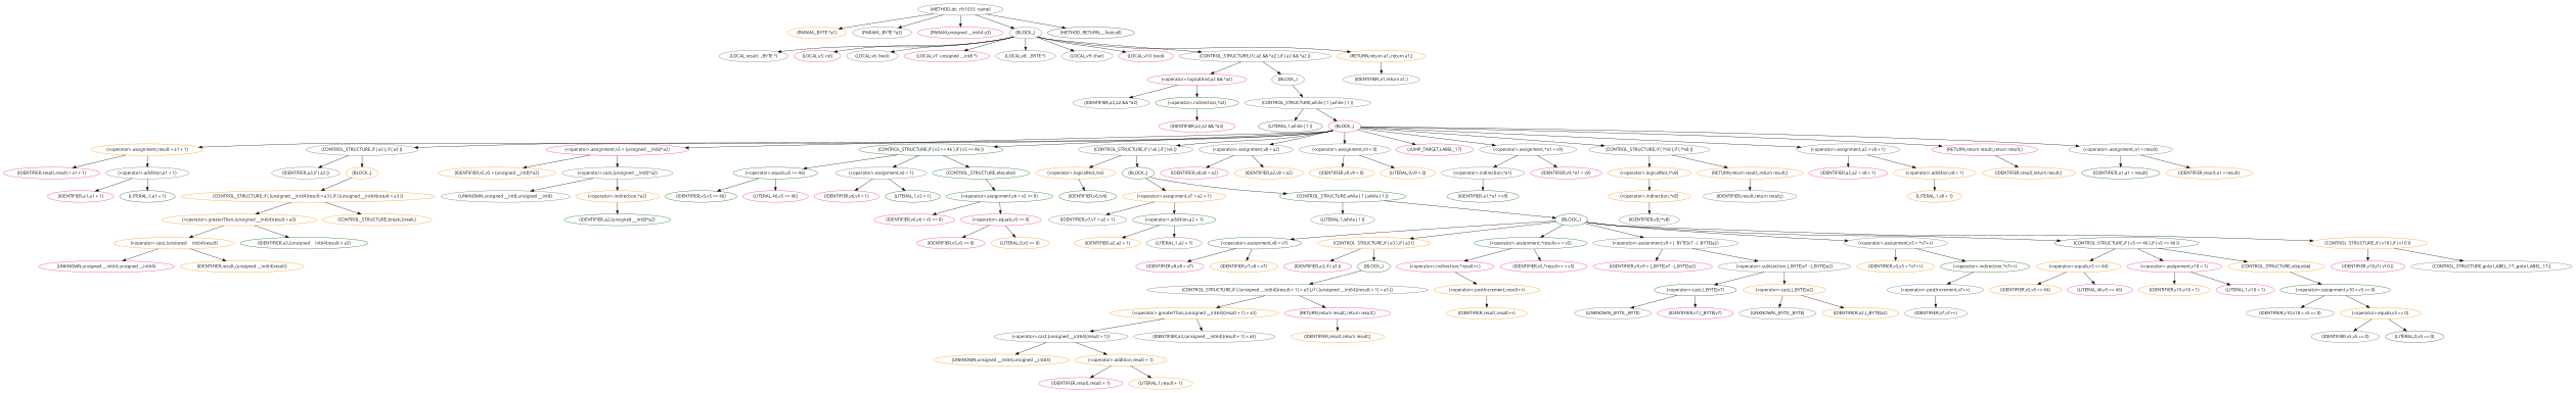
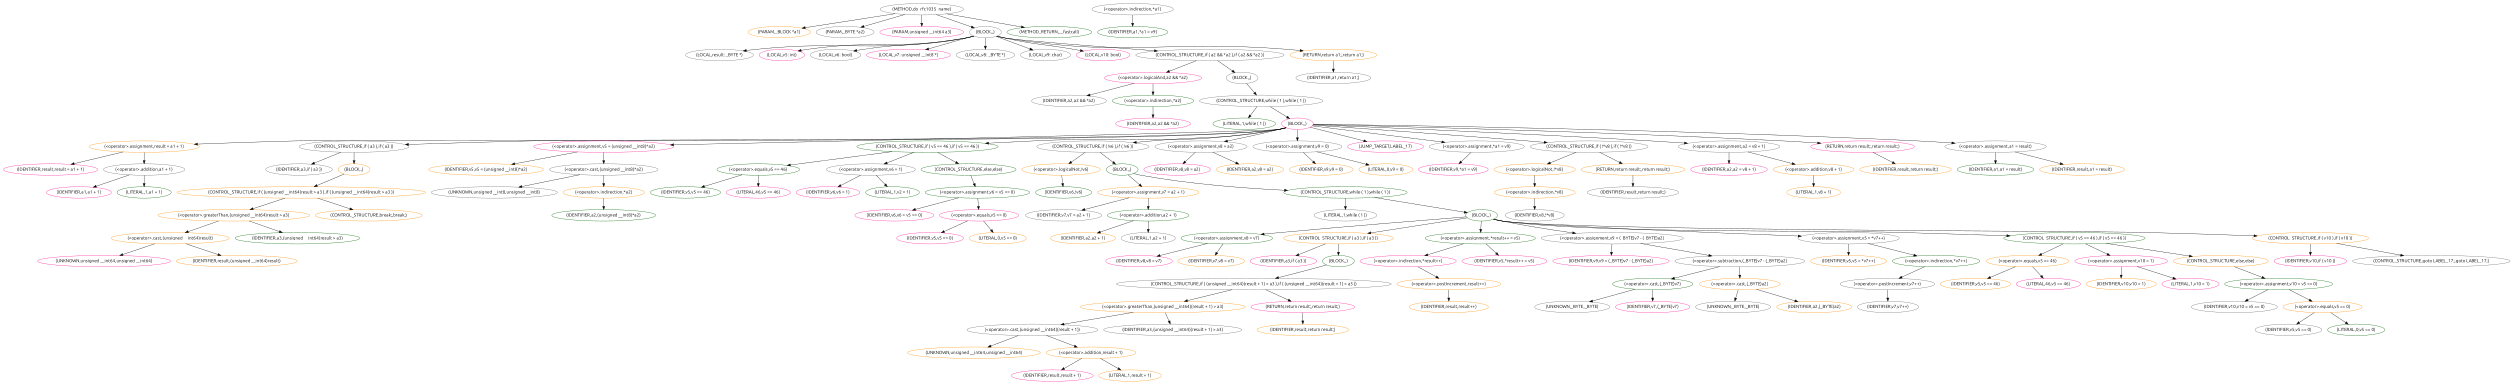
  digraph {
    fontname=Ubuntu
    node [color=gray40 fontname=Ubuntu]
    edge [fontname=Ubuntu]
    n1 [label="(METHOD,do_rfc1035_name)"]
-   n2 [color=darkorange label="(PARAM,_BYTE *a1)"]
+   n2 [color=darkorange label="(PARAM,_BLOCK *a1)"]
    n3 [label="(PARAM,_BYTE *a2)"]
    n4 [color=deeppink label="(PARAM,unsigned __int64 a3)"]
    n5 [label="(BLOCK,,)"]
    n6 [color=darkgreen label="(METHOD_RETURN,__fastcall)"]
    n7 [label="(LOCAL,result: _BYTE *)"]
    n8 [color=deeppink label="(LOCAL,v5: int)"]
    n9 [label="(LOCAL,v6: bool)"]
    n10 [color=deeppink label="(LOCAL,v7: unsigned __int8 *)"]
    n11 [label="(LOCAL,v8: _BYTE *)"]
    n12 [label="(LOCAL,v9: char)"]
    n13 [color=deeppink label="(LOCAL,v10: bool)"]
    n14 [label="(CONTROL_STRUCTURE,if ( a2 && *a2 ),if ( a2 && *a2 ))"]
    n15 [color=darkorange label="(RETURN,return a1;,return a1;)"]
    n16 [color=deeppink label="(<operator>.logicalAnd,a2 && *a2)"]
    n17 [label="(BLOCK,,)"]
    n18 [label="(IDENTIFIER,a1,return a1;)"]
    n19 [label="(IDENTIFIER,a2,a2 && *a2)"]
    n20 [color=darkgreen label="(<operator>.indirection,*a2)"]
    n21 [label="(CONTROL_STRUCTURE,while ( 1 ),while ( 1 ))"]
    n22 [color=deeppink label="(IDENTIFIER,a2,a2 && *a2)"]
    n23 [color=darkgreen label="(LITERAL,1,while ( 1 ))"]
    n24 [color=deeppink label="(BLOCK,,)"]
    n25 [color=darkorange label="(<operator>.assignment,result = a1 + 1)"]
    n26 [label="(CONTROL_STRUCTURE,if ( a3 ),if ( a3 ))"]
    n27 [color=deeppink label="(<operator>.assignment,v5 = (unsigned __int8)*a2)"]
    n28 [color=darkgreen label="(CONTROL_STRUCTURE,if ( v5 == 46 ),if ( v5 == 46 ))"]
    n29 [label="(CONTROL_STRUCTURE,if ( !v6 ),if ( !v6 ))"]
    n30 [label="(<operator>.assignment,v8 = a2)"]
    n31 [label="(<operator>.assignment,v9 = 0)"]
    n32 [color=deeppink label="(JUMP_TARGET,LABEL_17)"]
    n33 [label="(<operator>.assignment,*a1 = v9)"]
    n34 [label="(CONTROL_STRUCTURE,if ( !*v8 ),if ( !*v8 ))"]
    n35 [label="(<operator>.assignment,a2 = v8 + 1)"]
    n36 [color=deeppink label="(RETURN,return result;,return result;)"]
    n37 [label="(<operator>.assignment,a1 = result)"]
    n38 [color=deeppink label="(IDENTIFIER,result,result = a1 + 1)"]
    n39 [label="(<operator>.addition,a1 + 1)"]
    n40 [label="(IDENTIFIER,a3,if ( a3 ))"]
    n41 [color=darkorange label="(BLOCK,,)"]
    n42 [color=darkorange label="(IDENTIFIER,v5,v5 = (unsigned __int8)*a2)"]
    n43 [label="(<operator>.cast,(unsigned __int8)*a2)"]
    n44 [color=darkgreen label="(<operator>.equals,v5 == 46)"]
    n45 [label="(<operator>.assignment,v6 = 1)"]
    n46 [color=darkgreen label="(CONTROL_STRUCTURE,else,else)"]
    n47 [color=darkorange label="(<operator>.logicalNot,!v6)"]
    n48 [color=darkgreen label="(BLOCK,,)"]
    n49 [color=deeppink label="(IDENTIFIER,v8,v8 = a2)"]
    n50 [color=darkorange label="(IDENTIFIER,a2,v8 = a2)"]
    n51 [color=darkorange label="(IDENTIFIER,v9,v9 = 0)"]
    n52 [color=darkorange label="(LITERAL,0,v9 = 0)"]
    n53 [label="(<operator>.indirection,*a1)"]
    n54 [color=deeppink label="(IDENTIFIER,v9,*a1 = v9)"]
    n55 [color=darkorange label="(<operator>.logicalNot,!*v8)"]
    n56 [color=darkorange label="(RETURN,return result;,return result;)"]
    n57 [color=deeppink label="(IDENTIFIER,a2,a2 = v8 + 1)"]
    n58 [color=darkorange label="(<operator>.addition,v8 + 1)"]
    n59 [color=darkorange label="(IDENTIFIER,result,return result;)"]
    n60 [color=darkgreen label="(IDENTIFIER,a1,a1 = result)"]
    n61 [color=darkorange label="(IDENTIFIER,result,a1 = result)"]
    n62 [color=deeppink label="(IDENTIFIER,a1,a1 + 1)"]
    n63 [color=darkgreen label="(LITERAL,1,a1 + 1)"]
    n64 [color=darkorange label="(CONTROL_STRUCTURE,if ( (unsigned __int64)result > a3 ),if ( (unsigned __int64)result > a3 ))"]
    n65 [color=darkorange label="(<operator>.greaterThan,(unsigned __int64)result > a3)"]
    n66 [color=darkorange label="(CONTROL_STRUCTURE,break;,break;)"]
    n67 [color=darkorange label="(<operator>.cast,(unsigned __int64)result)"]
    n68 [color=darkgreen label="(IDENTIFIER,a3,(unsigned __int64)result > a3)"]
    n69 [color=deeppink label="(UNKNOWN,unsigned __int64,unsigned __int64)"]
    n70 [color=darkorange label="(IDENTIFIER,result,(unsigned __int64)result)"]
    n71 [label="(UNKNOWN,unsigned __int8,unsigned __int8)"]
    n72 [color=darkorange label="(<operator>.indirection,*a2)"]
    n73 [color=darkgreen label="(IDENTIFIER,a2,(unsigned __int8)*a2)"]
    n74 [color=darkgreen label="(IDENTIFIER,v5,v5 == 46)"]
    n75 [color=deeppink label="(LITERAL,46,v5 == 46)"]
    n76 [color=deeppink label="(IDENTIFIER,v6,v6 = 1)"]
    n77 [color=darkgreen label="(LITERAL,1,v2 = 1)"]
    n78 [color=darkgreen label="(<operator>.assignment,v6 = v5 == 0)"]
    n79 [color=deeppink label="(IDENTIFIER,v6,v6 = v5 == 0)"]
    n80 [color=deeppink label="(<operator>.equals,v5 == 0)"]
    n81 [color=deeppink label="(IDENTIFIER,v5,v5 == 0)"]
    n82 [color=darkorange label="(LITERAL,0,v5 == 0)"]
    n83 [color=darkgreen label="(IDENTIFIER,v6,!v6)"]
    n84 [color=darkorange label="(<operator>.assignment,v7 = a2 + 1)"]
    n85 [color=darkgreen label="(CONTROL_STRUCTURE,while ( 1 ),while ( 1 ))"]
    n86 [label="(IDENTIFIER,v7,v7 = a2 + 1)"]
    n87 [color=darkgreen label="(<operator>.addition,a2 + 1)"]
    n88 [label="(LITERAL,1,while ( 1 ))"]
    n89 [color=darkgreen label="(BLOCK,,)"]
    n90 [color=darkorange label="(IDENTIFIER,a2,a2 + 1)"]
    n91 [label="(LITERAL,1,a2 + 1)"]
    n92 [color=darkgreen label="(<operator>.assignment,v8 = v7)"]
    n93 [color=darkorange label="(CONTROL_STRUCTURE,if ( a3 ),if ( a3 ))"]
    n94 [color=darkgreen label="(<operator>.assignment,*result++ = v5)"]
    n95 [label="(<operator>.assignment,v9 = (_BYTE)v7 - (_BYTE)a2)"]
    n96 [label="(<operator>.assignment,v5 = *v7++)"]
    n97 [color=darkgreen label="(CONTROL_STRUCTURE,if ( v5 == 46 ),if ( v5 == 46 ))"]
    n98 [color=darkorange label="(CONTROL_STRUCTURE,if ( v10 ),if ( v10 ))"]
    n99 [color=deeppink label="(IDENTIFIER,v8,v8 = v7)"]
    n100 [color=darkorange label="(IDENTIFIER,v7,v8 = v7)"]
    n101 [color=deeppink label="(IDENTIFIER,a3,if ( a3 ))"]
    n102 [color=darkgreen label="(BLOCK,,)"]
    n103 [color=deeppink label="(<operator>.indirection,*result++)"]
    n104 [color=deeppink label="(IDENTIFIER,v5,*result++ = v5)"]
    n105 [color=deeppink label="(IDENTIFIER,v9,v9 = (_BYTE)v7 - (_BYTE)a2)"]
    n106 [label="(<operator>.subtraction,(_BYTE)v7 - (_BYTE)a2)"]
    n107 [color=darkorange label="(IDENTIFIER,v5,v5 = *v7++)"]
    n108 [color=darkgreen label="(<operator>.indirection,*v7++)"]
    n109 [color=darkorange label="(<operator>.equals,v5 == 46)"]
    n110 [color=deeppink label="(<operator>.assignment,v10 = 1)"]
    n111 [color=darkorange label="(CONTROL_STRUCTURE,else,else)"]
    n112 [color=deeppink label="(IDENTIFIER,v10,if ( v10 ))"]
    n113 [label="(CONTROL_STRUCTURE,goto LABEL_17;,goto LABEL_17;)"]
    n114 [label="(CONTROL_STRUCTURE,if ( (unsigned __int64)(result + 1) > a3 ),if ( (unsigned __int64)(result + 1) > a3 ))"]
    n115 [color=darkorange label="(<operator>.greaterThan,(unsigned __int64)(result + 1) > a3)"]
    n116 [color=deeppink label="(RETURN,return result;,return result;)"]
    n117 [label="(<operator>.cast,(unsigned __int64)(result + 1))"]
    n118 [label="(IDENTIFIER,a3,(unsigned __int64)(result + 1) > a3)"]
    n119 [color=darkorange label="(IDENTIFIER,result,return result;)"]
    n120 [color=darkorange label="(UNKNOWN,unsigned __int64,unsigned __int64)"]
    n121 [color=darkorange label="(<operator>.addition,result + 1)"]
    n122 [color=deeppink label="(IDENTIFIER,result,result + 1)"]
    n123 [color=darkorange label="(LITERAL,1,result + 1)"]
    n124 [color=darkorange label="(<operator>.postIncrement,result++)"]
    n125 [color=darkorange label="(IDENTIFIER,result,result++)"]
    n126 [color=darkgreen label="(<operator>.cast,(_BYTE)v7)"]
    n127 [color=darkorange label="(<operator>.cast,(_BYTE)a2)"]
    n128 [label="(UNKNOWN,_BYTE,_BYTE)"]
    n129 [color=deeppink label="(IDENTIFIER,v7,(_BYTE)v7)"]
    n130 [label="(UNKNOWN,_BYTE,_BYTE)"]
    n131 [color=darkorange label="(IDENTIFIER,a2,(_BYTE)a2)"]
    n132 [label="(<operator>.postIncrement,v7++)"]
    n133 [label="(IDENTIFIER,v7,v7++)"]
    n134 [color=darkorange label="(IDENTIFIER,v5,v5 == 46)"]
    n135 [color=deeppink label="(LITERAL,46,v5 == 46)"]
    n136 [color=darkorange label="(IDENTIFIER,v10,v10 = 1)"]
    n137 [color=deeppink label="(LITERAL,1,v10 = 1)"]
    n138 [color=darkgreen label="(<operator>.assignment,v10 = v5 == 0)"]
    n139 [label="(IDENTIFIER,v10,v10 = v5 == 0)"]
    n140 [color=darkorange label="(<operator>.equals,v5 == 0)"]
    n141 [label="(IDENTIFIER,v5,v5 == 0)"]
    n142 [color=darkgreen label="(LITERAL,0,v5 == 0)"]
    n143 [color=darkgreen label="(IDENTIFIER,a1,*a1 = v9)"]
    n144 [color=darkorange label="(<operator>.indirection,*v8)"]
    n145 [label="(IDENTIFIER,result,return result;)"]
    n146 [label="(IDENTIFIER,v8,!*v8)"]
    n147 [color=darkorange label="(LITERAL,1,v8 + 1)"]
    n1 -> n2
    n1 -> n3
    n1 -> n4
    n1 -> n5
    n1 -> n6
    n5 -> n7
    n5 -> n8
    n5 -> n9
    n5 -> n10
    n5 -> n11
    n5 -> n12
    n5 -> n13
    n5 -> n14
    n5 -> n15
    n14 -> n16
    n14 -> n17
    n15 -> n18
    n16 -> n19
    n16 -> n20
    n17 -> n21
    n20 -> n22
    n21 -> n23
    n21 -> n24
    n24 -> n25
    n24 -> n26
    n24 -> n27
    n24 -> n28
    n24 -> n29
    n24 -> n30
    n24 -> n31
    n24 -> n32
    n24 -> n33
    n24 -> n34
    n24 -> n35
    n24 -> n36
    n24 -> n37
    n25 -> n38
    n25 -> n39
    n26 -> n40
    n26 -> n41
    n27 -> n42
    n27 -> n43
    n28 -> n44
    n28 -> n45
    n28 -> n46
    n29 -> n47
    n29 -> n48
    n30 -> n49
    n30 -> n50
    n31 -> n51
    n31 -> n52
-   n33 -> n53
    n33 -> n54
    n34 -> n55
    n34 -> n56
    n35 -> n57
    n35 -> n58
    n36 -> n59
    n37 -> n60
    n37 -> n61
    n39 -> n62
    n39 -> n63
    n41 -> n64
    n43 -> n71
    n43 -> n72
    n44 -> n74
    n44 -> n75
    n45 -> n76
    n45 -> n77
    n46 -> n78
    n47 -> n83
    n48 -> n84
    n48 -> n85
    n53 -> n143
    n55 -> n144
    n56 -> n145
    n58 -> n147
    n64 -> n65
    n64 -> n66
    n65 -> n67
    n65 -> n68
    n67 -> n69
    n67 -> n70
    n72 -> n73
    n78 -> n79
    n78 -> n80
    n80 -> n81
    n80 -> n82
    n84 -> n86
    n84 -> n87
    n85 -> n88
    n85 -> n89
    n87 -> n90
    n87 -> n91
    n89 -> n92
    n89 -> n93
    n89 -> n94
    n89 -> n95
    n89 -> n96
    n89 -> n97
    n89 -> n98
    n92 -> n99
    n92 -> n100
    n93 -> n101
    n93 -> n102
    n94 -> n103
    n94 -> n104
    n95 -> n105
    n95 -> n106
    n96 -> n107
    n96 -> n108
    n97 -> n109
    n97 -> n110
    n97 -> n111
    n98 -> n112
    n98 -> n113
    n102 -> n114
    n103 -> n124
    n106 -> n126
    n106 -> n127
    n108 -> n132
    n109 -> n134
    n109 -> n135
    n110 -> n136
    n110 -> n137
    n111 -> n138
    n114 -> n115
    n114 -> n116
    n115 -> n117
    n115 -> n118
    n116 -> n119
    n117 -> n120
    n117 -> n121
    n121 -> n122
    n121 -> n123
    n124 -> n125
    n126 -> n128
    n126 -> n129
    n127 -> n130
    n127 -> n131
    n132 -> n133
    n138 -> n139
    n138 -> n140
    n140 -> n141
    n140 -> n142
    n144 -> n146
  }
